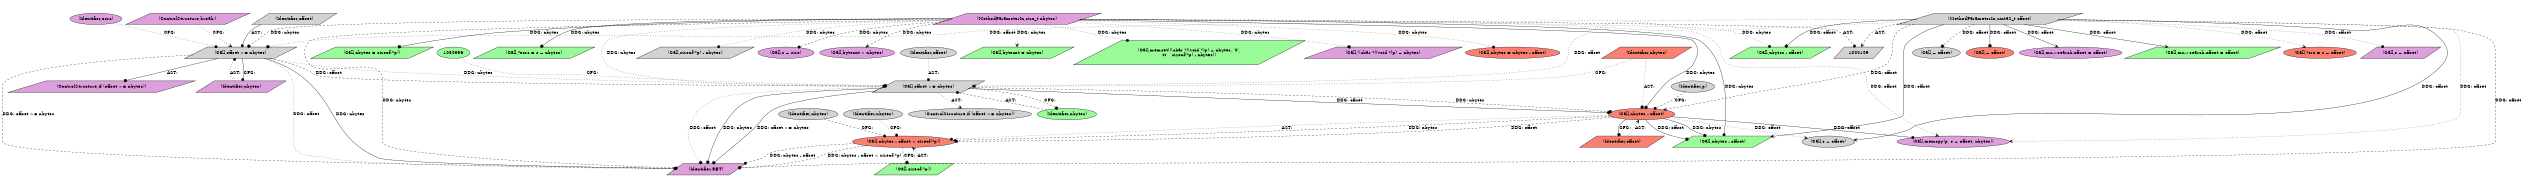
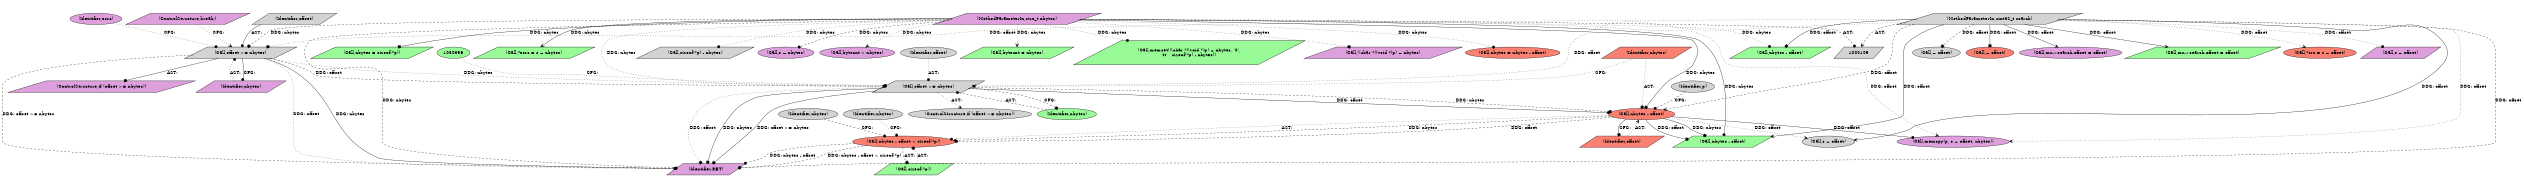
  digraph {
    node [fillcolor=lightgrey shape=parallelogram style=filled]
    edge [arrowhead=dot style=dotted]
    n1 [fillcolor=salmon label="(Call,nbytes - offset < sizeof(*p))" shape=ellipse]
    n2 [fillcolor=palegreen label="(Call,sizeof(*p))"]
    n3 [fillcolor=plum label="(Identifier,RET)"]
    n4 [fillcolor=salmon label="(Call,nbytes - offset)" shape=ellipse]
    n5 [fillcolor=plum label="(Call,memcpy(p, s + offset, nbytes))" shape=ellipse]
    n6 [fillcolor=salmon label="(Identifier,offset)"]
    n7 [label="(Call,s + offset)" shape=ellipse]
    n8 [fillcolor=palegreen label="(Call,nbytes - offset)"]
    n9 [label="(Call,offset >= nbytes)"]
    n10 [label="(ControlStructure,if (offset >= nbytes))" shape=ellipse]
    n11 [fillcolor=palegreen label="(Identifier,nbytes)" shape=ellipse]
    n12 [label="(Call,offset >= nbytes)"]
    n13 [fillcolor=plum label="(ControlStructure,if (offset >= nbytes))"]
    n14 [fillcolor=plum label="(Identifier,nbytes)"]
-   n15 [label="(MethodParameterIn,uint32_t offset)"]
+   n15 [label="(MethodParameterIn,uint32_t search)"]
    n16 [label="(Call,+ offset)" shape=ellipse]
    n17 [fillcolor=salmon label="(Call,+ offset)" shape=ellipse]
    n18 [fillcolor=plum label="(Call,ms->search.offset = offset)" shape=ellipse]
    n19 [fillcolor=palegreen label="(Call,ms->search.offset = offset)"]
    n20 [fillcolor=salmon label="(Call,*src = s + offset)" shape=ellipse]
    n21 [fillcolor=plum label="(Call,s + offset)"]
    n22 [fillcolor=palegreen label="(Call,nbytes - offset)"]
    1000109
    n24 [fillcolor=plum label="(MethodParameterIn,size_t nbytes)"]
    n25 [fillcolor=palegreen label="(Call,bytecnt = nbytes)"]
    n26 [fillcolor=palegreen label="(Call,memset(((char *)(void *)p) + nbytes, '\0',\n\t\t    sizeof(*p) - nbytes))"]
    n27 [fillcolor=plum label="(Call,((char *)(void *)p) + nbytes)"]
    n28 [fillcolor=salmon label="(Call,nbytes = nbytes - offset)" shape=ellipse]
    n29 [fillcolor=palegreen label="(Call,nbytes = sizeof(*p))"]
    n30 [fillcolor=palegreen label="(Call,*esrc = s + nbytes)"]
    n31 [label="(Call,sizeof(*p) - nbytes)"]
-   n32 [fillcolor=plum label="(Call,s + size)" shape=ellipse]
+   n32 [fillcolor=plum label="(Call,s + nbytes)" shape=ellipse]
    n33 [fillcolor=plum label="(Call,bytecnt > nbytes)" shape=ellipse]
    n34 [fillcolor=plum label="(Identifier,esrc)" shape=ellipse]
    n35 [label="(Identifier,nbytes)" shape=ellipse]
    n36 [fillcolor=plum label="(ControlStructure,break;)"]
    n37 [label="(Identifier,offset)"]
    n38 [fillcolor=salmon label="(Identifier,nbytes)"]
    n39 [label="(Identifier,p)" shape=ellipse]
    n40 [label="(Identifier,offset)" shape=ellipse]
    n41 [label="(Identifier,nbytes)" shape=ellipse]
    n42 [fillcolor=palegreen label=1080396 shape=ellipse]
-   n1 -> n2 [arrowhead=box label="CFG: " style=dashed]
+   n1 -> n2 [arrowhead=box label="AST: " style=dashed]
    n1 -> n3 [label="DDG: nbytes - offset" style=dashed]
    n1 -> n3 [label="DDG: nbytes - offset < sizeof(*p)" style=dashed]
-   n2 -> n1 [arrowhead=vee label="AST: "]
+   n2 -> n1 [arrowhead=box label="AST: "]
    n4 -> n1 [label="AST: "]
    n4 -> n1 [arrowhead=vee label="DDG: nbytes" style=dashed]
    n4 -> n1 [arrowhead=box label="DDG: offset" style=dashed]
    n4 -> n5 [label="DDG: offset" style=solid]
    n4 -> n6 [arrowhead=box label="CFG: " style=solid]
    n4 -> n7 [arrowhead=vee label="DDG: offset"]
    n4 -> n8 [arrowhead=box label="DDG: nbytes" style=solid]
    n4 -> n8 [arrowhead=box label="DDG: offset" style=solid]
    n6 -> n4 [arrowhead=vee label="AST: "]
    n9 -> n3 [arrowhead=box label="DDG: offset"]
    n9 -> n3 [arrowhead=box label="DDG: nbytes" style=solid]
    n9 -> n3 [arrowhead=box label="DDG: offset >= nbytes" style=solid]
    n9 -> n4 [arrowhead=box label="DDG: nbytes" style=dashed]
    n9 -> n4 [label="DDG: offset" style=solid]
    n9 -> n10 [arrowhead=vee label="AST: "]
    n9 -> n11 [arrowhead=box label="CFG: " style=dashed]
    n11 -> n9 [label="AST: " style=dashed]
    n12 -> n3 [arrowhead=vee label="DDG: offset"]
    n12 -> n3 [arrowhead=box label="DDG: nbytes" style=solid]
    n12 -> n3 [arrowhead=box label="DDG: offset >= nbytes" style=dashed]
    n12 -> n9 [arrowhead=box label="DDG: offset" style=dashed]
    n12 -> n9 [label="DDG: nbytes"]
    n12 -> n13 [arrowhead=box label="AST: " style=solid]
    n12 -> n14 [label="CFG: " style=solid]
    n14 -> n12 [label="AST: "]
    n15 -> n3 [label="DDG: offset" style=dashed]
    n15 -> n4 [arrowhead=vee label="DDG: offset" style=dashed]
    n15 -> n5 [arrowhead=vee label="DDG: offset"]
    n15 -> n7 [arrowhead=vee label="DDG: offset" style=solid]
    n15 -> n8 [arrowhead=vee label="DDG: offset" style=solid]
    n15 -> n9 [arrowhead=vee label="DDG: offset"]
    n15 -> n12 [arrowhead=box label="DDG: offset"]
    n15 -> n16 [arrowhead=box label="DDG: offset" style=dashed]
    n15 -> n17 [arrowhead=box label="DDG: offset" style=solid]
    n15 -> n18 [arrowhead=vee label="DDG: offset" style=solid]
    n15 -> n19 [arrowhead=vee label="DDG: offset" style=solid]
    n15 -> n20 [arrowhead=vee label="DDG: offset"]
    n15 -> n21 [label="DDG: offset"]
    n15 -> n22 [arrowhead=box label="DDG: offset" style=solid]
    n15 -> 1000109 [arrowhead=vee label="AST: " style=dashed]
    n24 -> n3 [label="DDG: nbytes" style=dashed]
    n24 -> n4 [arrowhead=box label="DDG: nbytes" style=solid]
    n24 -> n5 [arrowhead=vee label="DDG: offset"]
    n24 -> n8 [label="DDG: nbytes" style=solid]
    n24 -> n9 [arrowhead=vee label="DDG: nbytes"]
    n24 -> n12 [arrowhead=box label="DDG: nbytes" style=dashed]
    n24 -> n22 [label="DDG: nbytes"]
    n24 -> 1000109 [label="AST: " style=dashed]
    n24 -> n25 [arrowhead=vee label="DDG: nbytes"]
    n24 -> n26 [label="DDG: nbytes"]
    n24 -> n27 [arrowhead=box label="DDG: nbytes"]
    n24 -> n28 [label="DDG: nbytes"]
    n24 -> n29 [arrowhead=box label="DDG: nbytes" style=solid]
-   n24 -> n30 [arrowhead=box label="DDG: nbytes" style=solid]
+   n24 -> n30 [arrowhead=vee label="DDG: nbytes" style=solid]
    n24 -> n31 [label="DDG: nbytes"]
    n24 -> n32 [label="DDG: nbytes" style=dashed]
-   n24 -> n33 [arrowhead=vee label="DDG: nbytes" style=dashed]
+   n24 -> n33 [arrowhead=vee label="DDG: nbytes"]
    n34 -> n12 [label="CFG: "]
    n35 -> n1 [label="CFG: " style=dashed]
    n36 -> n12 [arrowhead=vee label="CFG: "]
    n37 -> n12 [label="AST: " style=solid]
    n38 -> n4 [arrowhead=box label="AST: "]
    n38 -> n9 [label="CFG: "]
    n39 -> n4 [label="CFG: " style=dashed]
    n40 -> n9 [label="AST: "]
    n41 -> n1 [label="CFG: "]
    n42 -> n9 [label="CFG: "]
  }
